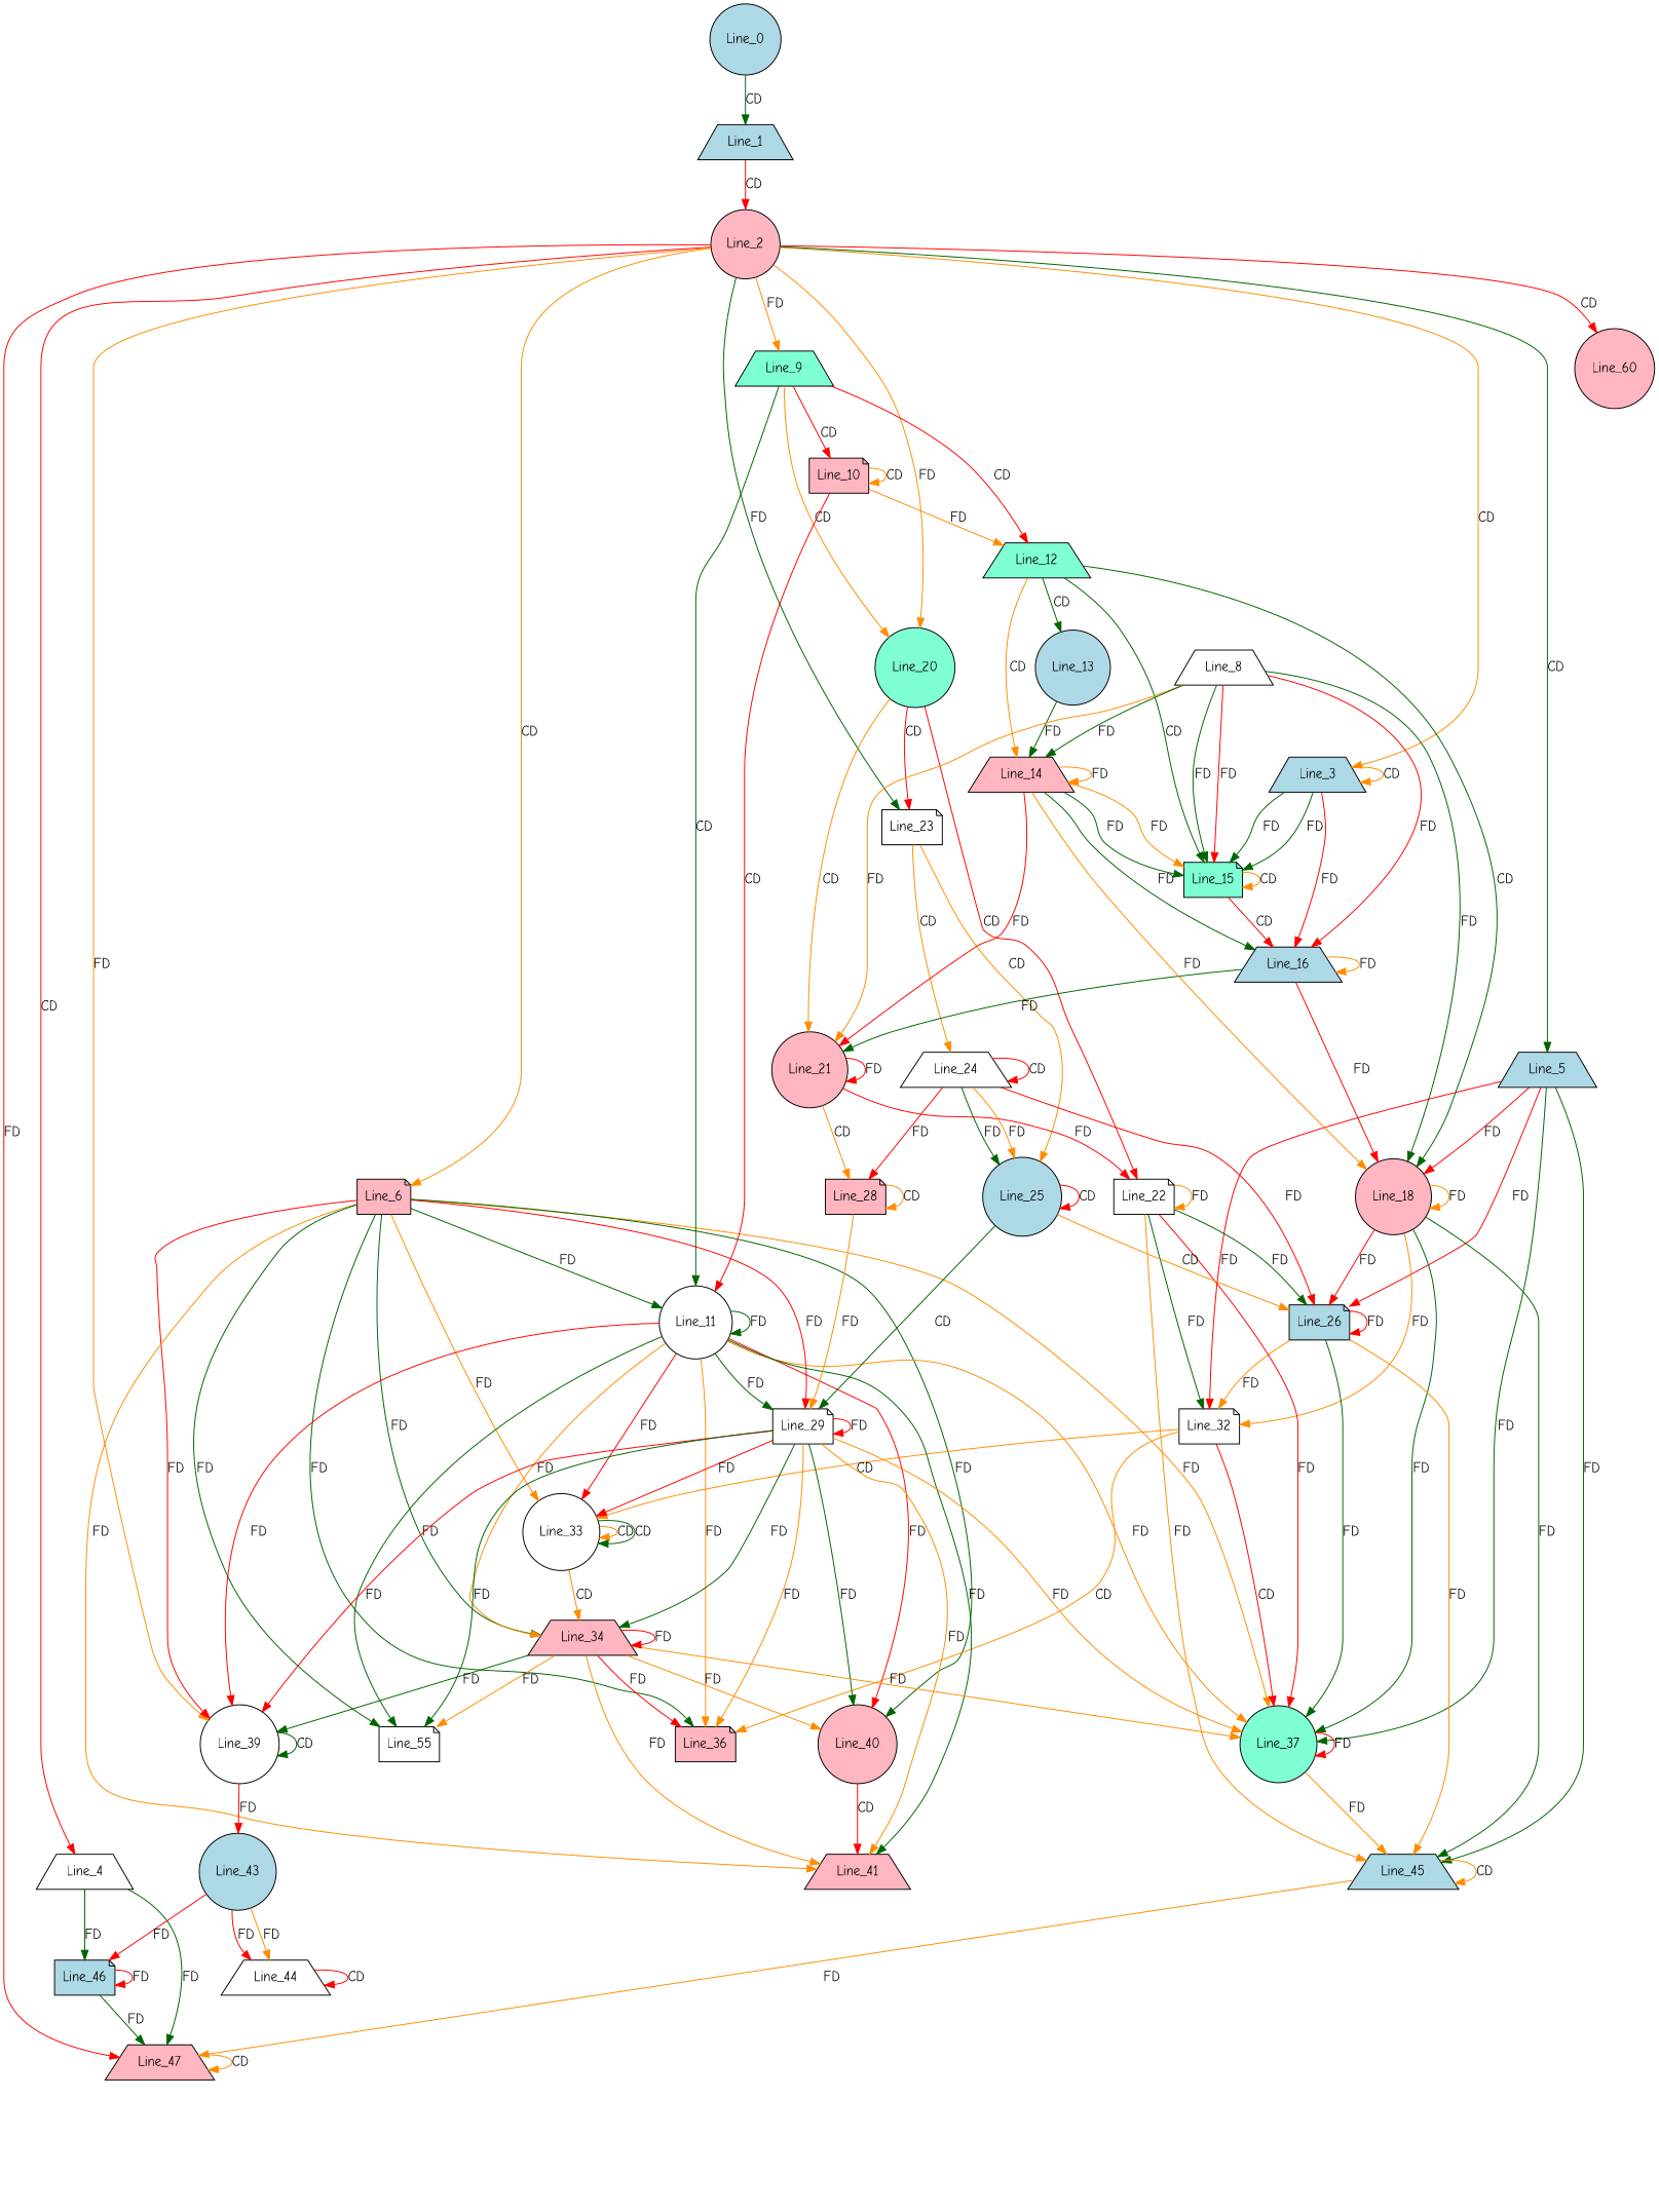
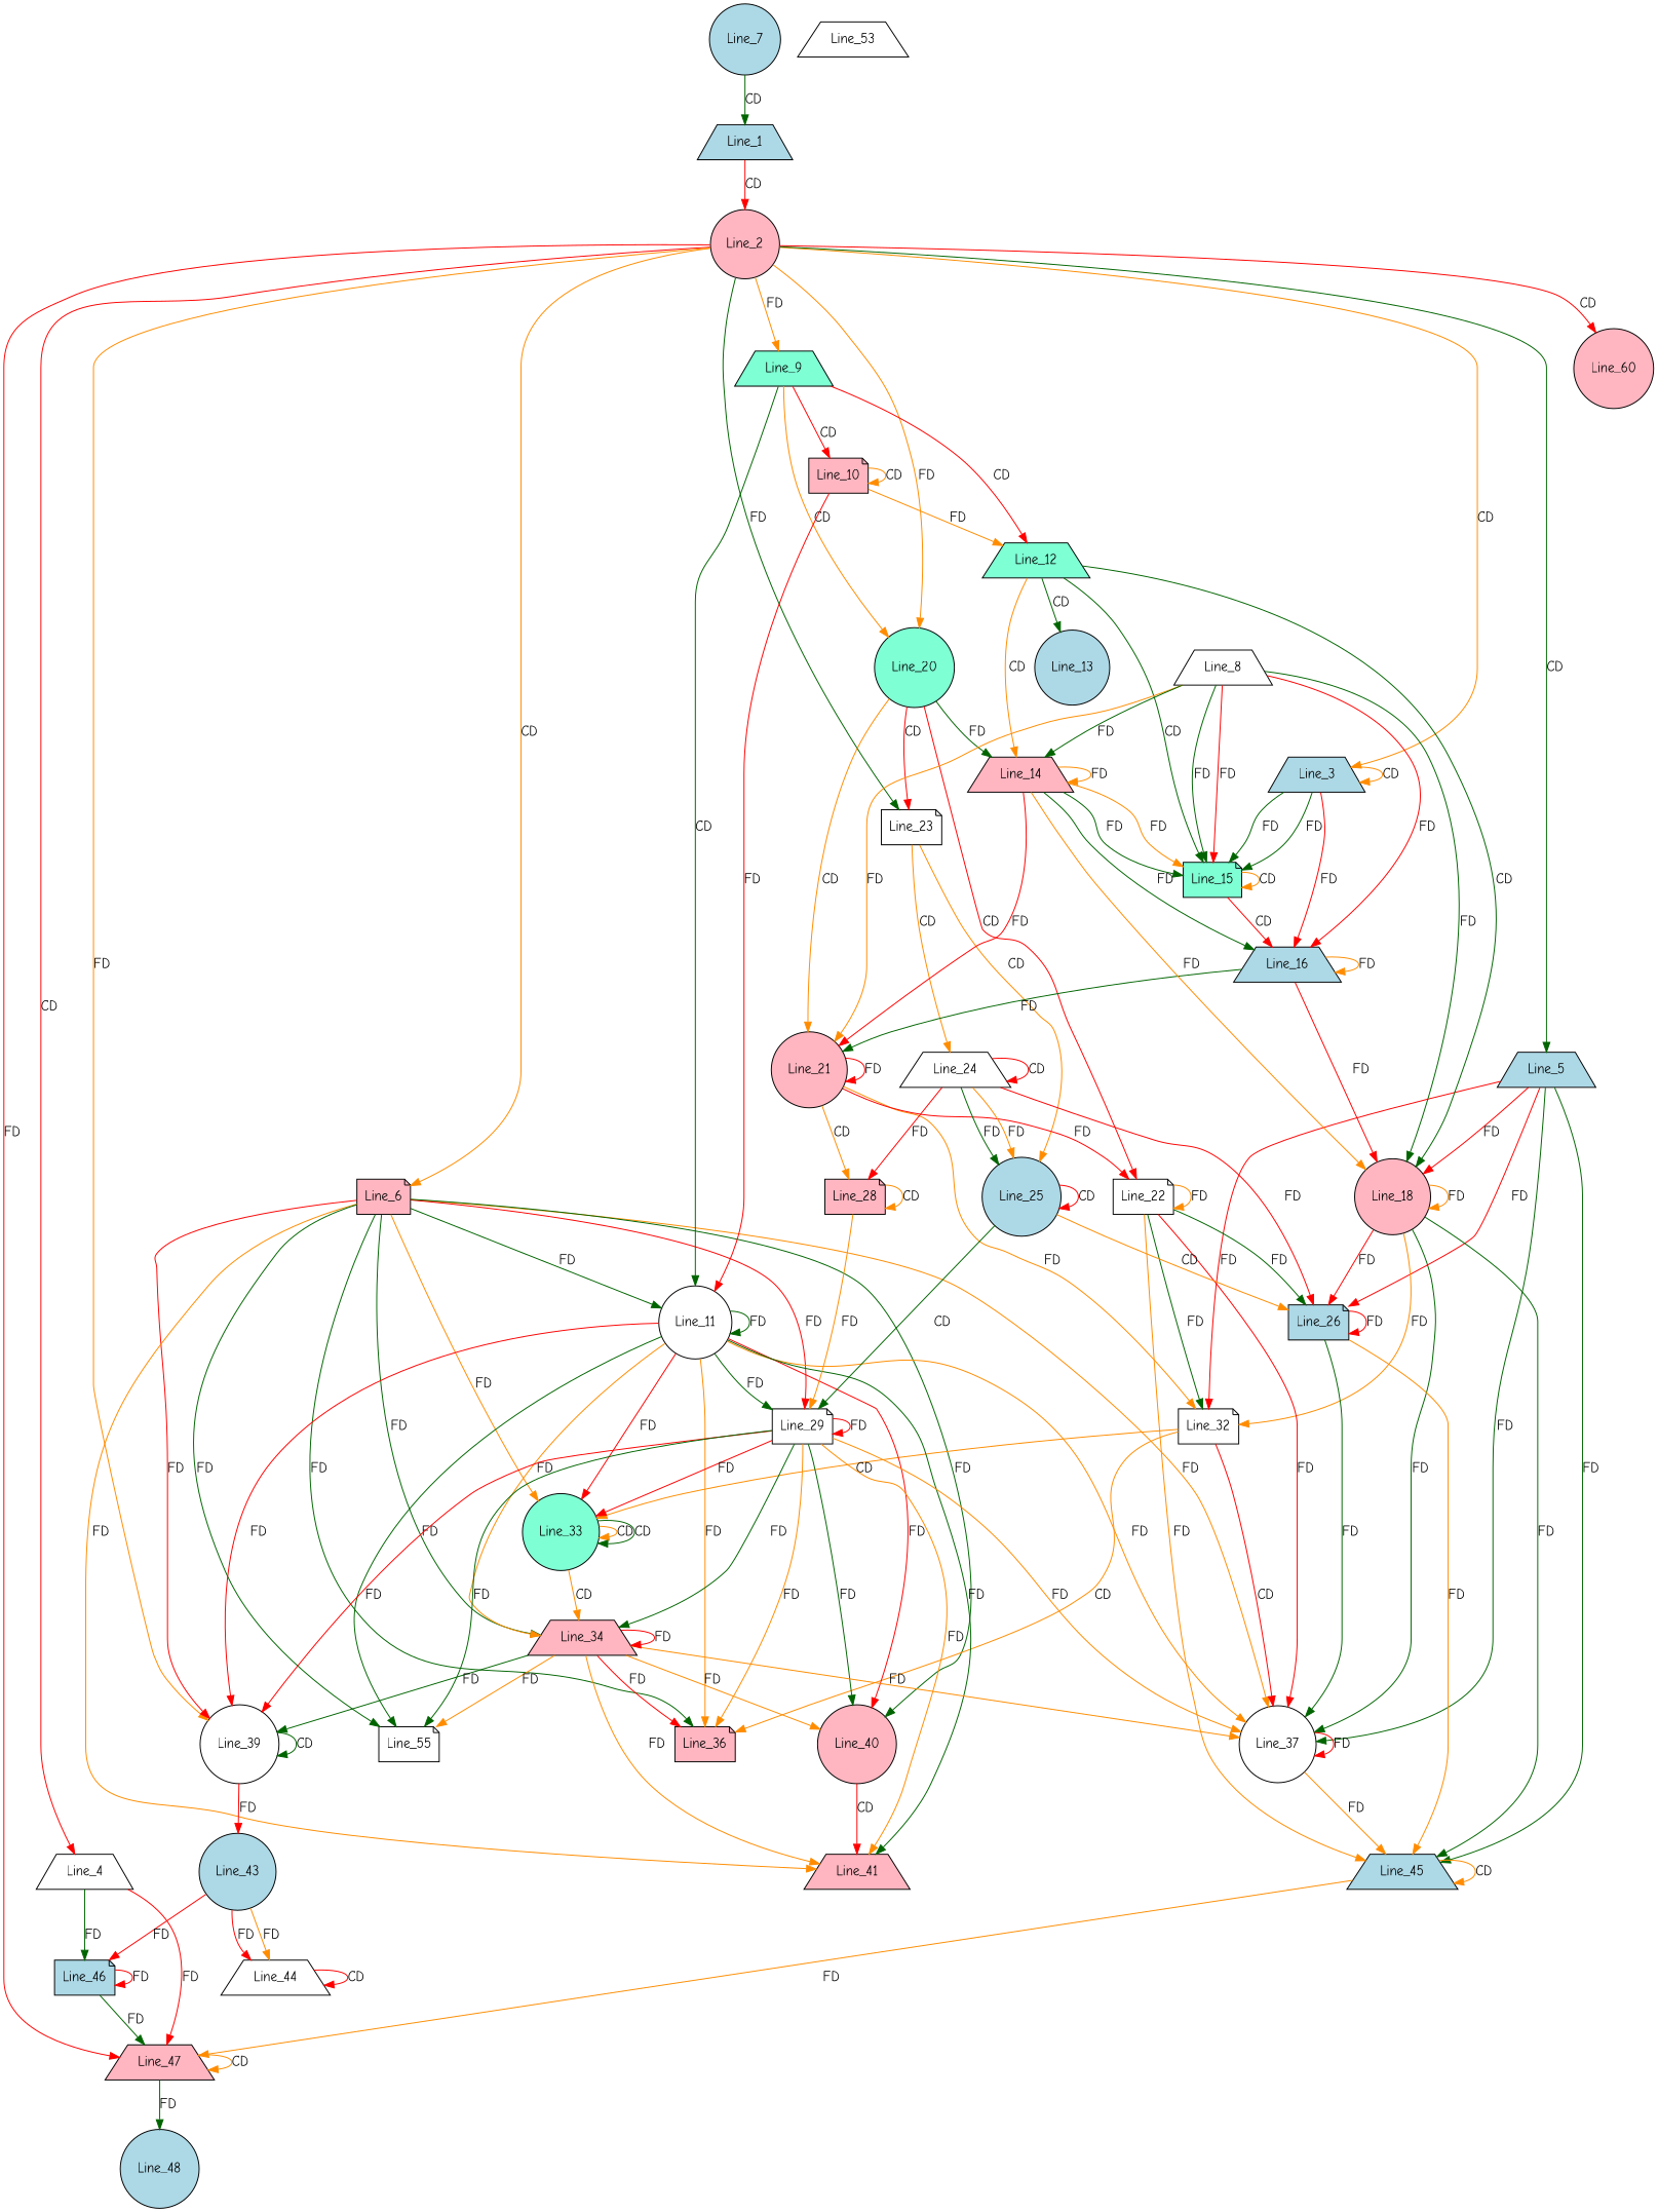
  digraph {
    fontname="Comic Neue"
    node [fillcolor=lightpink fontname="Comic Neue" shape=trapezium style=filled]
    edge [color=darkorange fontname="Comic Neue"]
-   Line_0 [fillcolor=lightblue shape=circle]
+   Line_0 [fillcolor=lightblue shape=circle label=Line_7]
    Line_1 [fillcolor=lightblue]
    Line_2 [shape=circle]
    Line_3 [fillcolor=lightblue]
    Line_4 [fillcolor=white]
    Line_5 [fillcolor=lightblue]
    Line_6 [shape=note]
    Line_9 [fillcolor=aquamarine]
    Line_20 [fillcolor=aquamarine shape=circle]
    Line_23 [fillcolor=white shape=note]
    Line_39 [fillcolor=white shape=circle]
    Line_47
    Line_60 [shape=circle]
    Line_15 [fillcolor=aquamarine shape=note]
    Line_16 [fillcolor=lightblue]
    Line_46 [fillcolor=lightblue shape=note]
    Line_18 [shape=circle]
    Line_26 [fillcolor=lightblue shape=note]
    Line_32 [fillcolor=white shape=note]
-   Line_37 [fillcolor=aquamarine shape=circle]
+   Line_37 [fillcolor=white shape=circle]
    Line_45 [fillcolor=lightblue]
    Line_11 [fillcolor=white shape=circle]
    Line_29 [fillcolor=white shape=note]
-   Line_33 [fillcolor=white shape=circle]
+   Line_33 [fillcolor=aquamarine shape=circle]
    Line_34
    Line_36 [shape=note]
    Line_40 [shape=circle]
    Line_41
    Line_55 [fillcolor=white shape=note]
    Line_10 [shape=note]
    Line_12 [fillcolor=aquamarine]
    Line_21 [shape=circle]
    Line_22 [fillcolor=white shape=note]
    Line_24 [fillcolor=white]
    Line_25 [fillcolor=lightblue shape=circle]
    Line_43 [fillcolor=lightblue shape=circle]
+   Line_48 [fillcolor=lightblue shape=circle]
    Line_13 [fillcolor=lightblue shape=circle]
    Line_14
    Line_28 [shape=note]
    Line_8 [fillcolor=white]
    Line_44 [fillcolor=white]
+   Line_53 [fillcolor=white]
    Line_0 -> Line_1 [color=darkgreen label=CD]
    Line_1 -> Line_2 [color=red label=CD]
    Line_2 -> Line_3 [label=CD]
    Line_2 -> Line_4 [color=red label=CD]
    Line_2 -> Line_5 [color=darkgreen label=CD]
    Line_2 -> Line_6 [label=CD]
    Line_2 -> Line_9 [label=FD]
    Line_2 -> Line_20 [label=FD]
    Line_2 -> Line_23 [color=darkgreen label=FD]
    Line_2 -> Line_39 [label=FD]
    Line_2 -> Line_47 [color=red label=FD]
    Line_2 -> Line_60 [color=red label=CD]
    Line_3 -> Line_3 [label=CD]
    Line_3 -> Line_15 [color=darkgreen label=FD]
    Line_3 -> Line_15 [color=darkgreen label=FD]
    Line_3 -> Line_16 [color=red label=FD]
-   Line_4 -> Line_47 [color=darkgreen label=FD]
+   Line_4 -> Line_47 [color=red label=FD]
    Line_4 -> Line_46 [color=darkgreen label=FD]
    Line_5 -> Line_18 [color=red label=FD]
    Line_5 -> Line_26 [color=red label=FD]
    Line_5 -> Line_32 [color=red label=FD]
    Line_5 -> Line_37 [color=darkgreen label=FD]
    Line_5 -> Line_45 [color=darkgreen label=FD]
    Line_6 -> Line_39 [color=red label=FD]
    Line_6 -> Line_37 [label=FD]
    Line_6 -> Line_11 [color=darkgreen label=FD]
    Line_6 -> Line_29 [color=red label=FD]
    Line_6 -> Line_33 [label=FD]
    Line_6 -> Line_34 [color=darkgreen label=FD]
    Line_6 -> Line_36 [color=darkgreen label=FD]
    Line_6 -> Line_40 [color=darkgreen label=FD]
    Line_6 -> Line_41 [label=FD]
    Line_6 -> Line_55 [color=darkgreen label=FD]
    Line_9 -> Line_20 [label=CD]
    Line_9 -> Line_11 [color=darkgreen label=CD]
    Line_9 -> Line_10 [color=red label=CD]
    Line_9 -> Line_12 [color=red label=CD]
    Line_20 -> Line_23 [color=red label=CD]
    Line_20 -> Line_21 [label=CD]
    Line_20 -> Line_22 [color=red label=CD]
    Line_23 -> Line_24 [label=CD]
    Line_23 -> Line_25 [label=CD]
    Line_39 -> Line_39 [color=darkgreen label=CD]
    Line_39 -> Line_43 [color=red label=FD]
    Line_47 -> Line_47 [label=CD]
+   Line_47 -> Line_48 [color=darkgreen label=FD]
    Line_15 -> Line_15 [label=CD]
    Line_15 -> Line_16 [color=red label=CD]
    Line_16 -> Line_16 [label=FD]
    Line_16 -> Line_18 [color=red label=FD]
    Line_16 -> Line_21 [color=darkgreen label=FD]
    Line_46 -> Line_47 [color=darkgreen label=FD]
    Line_46 -> Line_46 [color=red label=FD]
    Line_18 -> Line_18 [label=FD]
    Line_18 -> Line_26 [color=red label=FD]
    Line_18 -> Line_32 [label=FD]
    Line_18 -> Line_37 [color=darkgreen label=FD]
    Line_18 -> Line_45 [color=darkgreen label=FD]
    Line_26 -> Line_26 [color=red label=FD]
-   Line_26 -> Line_32 [label=FD]
+   Line_21 -> Line_32 [label=FD]
    Line_26 -> Line_37 [color=darkgreen label=FD]
    Line_26 -> Line_45 [label=FD]
    Line_32 -> Line_37 [color=red label=CD]
    Line_32 -> Line_33 [label=CD]
    Line_32 -> Line_36 [label=CD]
    Line_37 -> Line_37 [color=red label=FD]
    Line_37 -> Line_45 [label=FD]
    Line_45 -> Line_47 [label=FD]
    Line_45 -> Line_45 [label=CD]
    Line_11 -> Line_39 [color=red label=FD]
    Line_11 -> Line_37 [label=FD]
    Line_11 -> Line_11 [color=darkgreen label=FD]
    Line_11 -> Line_29 [color=darkgreen label=FD]
    Line_11 -> Line_33 [color=red label=FD]
    Line_11 -> Line_34 [label=FD]
    Line_11 -> Line_36 [label=FD]
    Line_11 -> Line_40 [color=red label=FD]
    Line_11 -> Line_41 [color=darkgreen label=FD]
    Line_11 -> Line_55 [color=darkgreen label=FD]
    Line_29 -> Line_39 [color=red label=FD]
    Line_29 -> Line_37 [label=FD]
    Line_29 -> Line_29 [color=red label=FD]
    Line_29 -> Line_33 [color=red label=FD]
    Line_29 -> Line_34 [color=darkgreen label=FD]
    Line_29 -> Line_36 [label=FD]
    Line_29 -> Line_40 [color=darkgreen label=FD]
    Line_29 -> Line_41 [label=FD]
    Line_29 -> Line_55 [color=darkgreen label=FD]
    Line_33 -> Line_33 [label=CD]
    Line_33 -> Line_33 [color=darkgreen label=CD]
    Line_33 -> Line_34 [label=CD]
    Line_34 -> Line_39 [color=darkgreen label=FD]
    Line_34 -> Line_37 [label=FD]
    Line_34 -> Line_34 [color=red label=FD]
    Line_34 -> Line_36 [color=red label=FD]
    Line_34 -> Line_40 [label=FD]
    Line_34 -> Line_41 [label=FD]
    Line_34 -> Line_55 [label=FD]
    Line_40 -> Line_41 [color=red label=CD]
-   Line_10 -> Line_11 [color=red label=CD]
+   Line_10 -> Line_11 [color=red label=FD]
    Line_10 -> Line_10 [label=CD]
    Line_10 -> Line_12 [label=FD]
    Line_12 -> Line_15 [color=darkgreen label=CD]
    Line_12 -> Line_18 [color=darkgreen label=CD]
    Line_12 -> Line_13 [color=darkgreen label=CD]
    Line_12 -> Line_14 [label=CD]
    Line_21 -> Line_21 [color=red label=FD]
    Line_21 -> Line_22 [color=red label=FD]
    Line_21 -> Line_28 [label=CD]
    Line_22 -> Line_26 [color=darkgreen label=FD]
    Line_22 -> Line_32 [color=darkgreen label=FD]
    Line_22 -> Line_37 [color=red label=FD]
    Line_22 -> Line_45 [label=FD]
    Line_22 -> Line_22 [label=FD]
    Line_24 -> Line_26 [color=red label=FD]
    Line_24 -> Line_24 [color=red label=CD]
    Line_24 -> Line_25 [color=darkgreen label=FD]
    Line_24 -> Line_25 [label=FD]
    Line_24 -> Line_28 [color=red label=FD]
    Line_25 -> Line_26 [label=CD]
    Line_25 -> Line_29 [color=darkgreen label=CD]
    Line_25 -> Line_25 [color=red label=CD]
    Line_43 -> Line_46 [color=red label=FD]
    Line_43 -> Line_44 [label=FD]
    Line_43 -> Line_44 [color=red label=FD]
-   Line_13 -> Line_14 [color=darkgreen label=FD]
+   Line_20 -> Line_14 [color=darkgreen label=FD]
    Line_14 -> Line_15 [label=FD]
    Line_14 -> Line_15 [color=darkgreen label=FD]
    Line_14 -> Line_16 [color=darkgreen label=FD]
    Line_14 -> Line_18 [label=FD]
    Line_14 -> Line_21 [color=red label=FD]
    Line_14 -> Line_14 [label=FD]
    Line_28 -> Line_29 [label=FD]
    Line_28 -> Line_28 [label=CD]
    Line_8 -> Line_15 [color=darkgreen label=FD]
    Line_8 -> Line_15 [color=red label=FD]
    Line_8 -> Line_16 [color=red label=FD]
    Line_8 -> Line_18 [color=darkgreen label=FD]
    Line_8 -> Line_21 [label=FD]
    Line_8 -> Line_14 [color=darkgreen label=FD]
    Line_44 -> Line_44 [color=red label=CD]
  }
